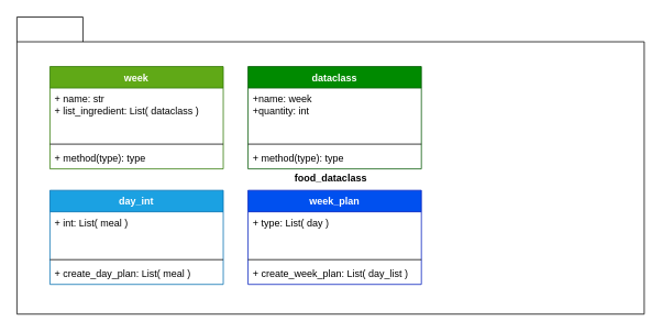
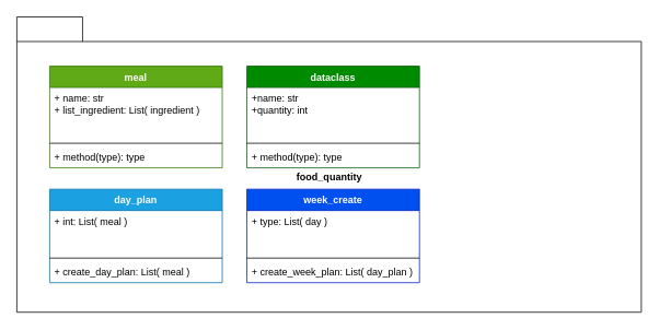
  <mxCell id="0" />
  <mxCell id="1" parent="0" />
- <mxCell id="2" value="food_dataclass" style="shape=folder;fontStyle=1;tabWidth=80;tabHeight=30;tabPosition=left;html=1;boundedLbl=1;" parent="1" vertex="1"><mxGeometry x="20" y="20" width="760" height="360" as="geometry" /></mxCell>
- <mxCell id="3" value="week" style="swimlane;fontStyle=1;align=center;verticalAlign=top;childLayout=stackLayout;horizontal=1;startSize=26;horizontalStack=0;resizeParent=1;resizeParentMax=0;resizeLast=0;collapsible=1;marginBottom=0;fillColor=#60a917;fontColor=#ffffff;strokeColor=#2D7600;" parent="1" vertex="1"><mxGeometry x="60" y="80" width="210" height="124" as="geometry" /></mxCell>
- <mxCell id="4" value="+ name: str&#10;+ list_ingredient: List( dataclass )" style="text;strokeColor=none;fillColor=none;align=left;verticalAlign=top;spacingLeft=4;spacingRight=4;overflow=hidden;rotatable=0;points=[[0,0.5],[1,0.5]];portConstraint=eastwest;" parent="3" vertex="1"><mxGeometry y="26" width="210" height="64" as="geometry" /></mxCell>
+ <mxCell id="2" value="food_quantity" style="shape=folder;fontStyle=1;tabWidth=80;tabHeight=30;tabPosition=left;html=1;boundedLbl=1;" parent="1" vertex="1"><mxGeometry x="20" y="20" width="760" height="360" as="geometry" /></mxCell>
+ <mxCell id="3" value="meal" style="swimlane;fontStyle=1;align=center;verticalAlign=top;childLayout=stackLayout;horizontal=1;startSize=26;horizontalStack=0;resizeParent=1;resizeParentMax=0;resizeLast=0;collapsible=1;marginBottom=0;fillColor=#60a917;fontColor=#ffffff;strokeColor=#2D7600;" parent="1" vertex="1"><mxGeometry x="60" y="80" width="210" height="124" as="geometry" /></mxCell>
+ <mxCell id="4" value="+ name: str&#10;+ list_ingredient: List( ingredient )" style="text;strokeColor=none;fillColor=none;align=left;verticalAlign=top;spacingLeft=4;spacingRight=4;overflow=hidden;rotatable=0;points=[[0,0.5],[1,0.5]];portConstraint=eastwest;" parent="3" vertex="1"><mxGeometry y="26" width="210" height="64" as="geometry" /></mxCell>
  <mxCell id="5" value="" style="line;strokeWidth=1;fillColor=none;align=left;verticalAlign=middle;spacingTop=-1;spacingLeft=3;spacingRight=3;rotatable=0;labelPosition=right;points=[];portConstraint=eastwest;" parent="3" vertex="1"><mxGeometry y="90" width="210" height="8" as="geometry" /></mxCell>
  <mxCell id="6" value="+ method(type): type" style="text;strokeColor=none;fillColor=none;align=left;verticalAlign=top;spacingLeft=4;spacingRight=4;overflow=hidden;rotatable=0;points=[[0,0.5],[1,0.5]];portConstraint=eastwest;" parent="3" vertex="1"><mxGeometry y="98" width="210" height="26" as="geometry" /></mxCell>
  <mxCell id="7" value="dataclass" style="swimlane;fontStyle=1;align=center;verticalAlign=top;childLayout=stackLayout;horizontal=1;startSize=26;horizontalStack=0;resizeParent=1;resizeParentMax=0;resizeLast=0;collapsible=1;marginBottom=0;fillColor=#008a00;fontColor=#ffffff;strokeColor=#005700;" parent="1" vertex="1"><mxGeometry x="300" y="80" width="210" height="124" as="geometry" /></mxCell>
- <mxCell id="8" value="+name: week&#10;+quantity: int" style="text;strokeColor=none;fillColor=none;align=left;verticalAlign=top;spacingLeft=4;spacingRight=4;overflow=hidden;rotatable=0;points=[[0,0.5],[1,0.5]];portConstraint=eastwest;" parent="7" vertex="1"><mxGeometry y="26" width="210" height="64" as="geometry" /></mxCell>
+ <mxCell id="8" value="+name: str&#10;+quantity: int" style="text;strokeColor=none;fillColor=none;align=left;verticalAlign=top;spacingLeft=4;spacingRight=4;overflow=hidden;rotatable=0;points=[[0,0.5],[1,0.5]];portConstraint=eastwest;" parent="7" vertex="1"><mxGeometry y="26" width="210" height="64" as="geometry" /></mxCell>
  <mxCell id="9" value="" style="line;strokeWidth=1;fillColor=none;align=left;verticalAlign=middle;spacingTop=-1;spacingLeft=3;spacingRight=3;rotatable=0;labelPosition=right;points=[];portConstraint=eastwest;" parent="7" vertex="1"><mxGeometry y="90" width="210" height="8" as="geometry" /></mxCell>
  <mxCell id="10" value="+ method(type): type" style="text;strokeColor=none;fillColor=none;align=left;verticalAlign=top;spacingLeft=4;spacingRight=4;overflow=hidden;rotatable=0;points=[[0,0.5],[1,0.5]];portConstraint=eastwest;" parent="7" vertex="1"><mxGeometry y="98" width="210" height="26" as="geometry" /></mxCell>
- <mxCell id="11" value="day_int" style="swimlane;fontStyle=1;align=center;verticalAlign=top;childLayout=stackLayout;horizontal=1;startSize=26;horizontalStack=0;resizeParent=1;resizeParentMax=0;resizeLast=0;collapsible=1;marginBottom=0;fillColor=#1ba1e2;fontColor=#ffffff;strokeColor=#006EAF;" parent="1" vertex="1"><mxGeometry x="60" y="230" width="210" height="114" as="geometry" /></mxCell>
+ <mxCell id="11" value="day_plan" style="swimlane;fontStyle=1;align=center;verticalAlign=top;childLayout=stackLayout;horizontal=1;startSize=26;horizontalStack=0;resizeParent=1;resizeParentMax=0;resizeLast=0;collapsible=1;marginBottom=0;fillColor=#1ba1e2;fontColor=#ffffff;strokeColor=#006EAF;" parent="1" vertex="1"><mxGeometry x="60" y="230" width="210" height="114" as="geometry" /></mxCell>
  <mxCell id="12" value="+ int: List( meal )" style="text;strokeColor=none;fillColor=none;align=left;verticalAlign=top;spacingLeft=4;spacingRight=4;overflow=hidden;rotatable=0;points=[[0,0.5],[1,0.5]];portConstraint=eastwest;" parent="11" vertex="1"><mxGeometry y="26" width="210" height="54" as="geometry" /></mxCell>
  <mxCell id="13" value="" style="line;strokeWidth=1;fillColor=none;align=left;verticalAlign=middle;spacingTop=-1;spacingLeft=3;spacingRight=3;rotatable=0;labelPosition=right;points=[];portConstraint=eastwest;" parent="11" vertex="1"><mxGeometry y="80" width="210" height="8" as="geometry" /></mxCell>
  <mxCell id="14" value="+ create_day_plan: List( meal )" style="text;strokeColor=none;fillColor=none;align=left;verticalAlign=top;spacingLeft=4;spacingRight=4;overflow=hidden;rotatable=0;points=[[0,0.5],[1,0.5]];portConstraint=eastwest;" parent="11" vertex="1"><mxGeometry y="88" width="210" height="26" as="geometry" /></mxCell>
- <mxCell id="15" value="week_plan" style="swimlane;fontStyle=1;align=center;verticalAlign=top;childLayout=stackLayout;horizontal=1;startSize=26;horizontalStack=0;resizeParent=1;resizeParentMax=0;resizeLast=0;collapsible=1;marginBottom=0;fillColor=#0050ef;fontColor=#ffffff;strokeColor=#001DBC;" parent="1" vertex="1"><mxGeometry x="300" y="230" width="210" height="114" as="geometry" /></mxCell>
+ <mxCell id="15" value="week_create" style="swimlane;fontStyle=1;align=center;verticalAlign=top;childLayout=stackLayout;horizontal=1;startSize=26;horizontalStack=0;resizeParent=1;resizeParentMax=0;resizeLast=0;collapsible=1;marginBottom=0;fillColor=#0050ef;fontColor=#ffffff;strokeColor=#001DBC;" parent="1" vertex="1"><mxGeometry x="300" y="230" width="210" height="114" as="geometry" /></mxCell>
  <mxCell id="16" value="+ type: List( day )" style="text;strokeColor=none;fillColor=none;align=left;verticalAlign=top;spacingLeft=4;spacingRight=4;overflow=hidden;rotatable=0;points=[[0,0.5],[1,0.5]];portConstraint=eastwest;" parent="15" vertex="1"><mxGeometry y="26" width="210" height="54" as="geometry" /></mxCell>
  <mxCell id="17" value="" style="line;strokeWidth=1;fillColor=none;align=left;verticalAlign=middle;spacingTop=-1;spacingLeft=3;spacingRight=3;rotatable=0;labelPosition=right;points=[];portConstraint=eastwest;" parent="15" vertex="1"><mxGeometry y="80" width="210" height="8" as="geometry" /></mxCell>
- <mxCell id="18" value="+ create_week_plan: List( day_list )" style="text;strokeColor=none;fillColor=none;align=left;verticalAlign=top;spacingLeft=4;spacingRight=4;overflow=hidden;rotatable=0;points=[[0,0.5],[1,0.5]];portConstraint=eastwest;" parent="15" vertex="1"><mxGeometry y="88" width="210" height="26" as="geometry" /></mxCell>
+ <mxCell id="18" value="+ create_week_plan: List( day_plan )" style="text;strokeColor=none;fillColor=none;align=left;verticalAlign=top;spacingLeft=4;spacingRight=4;overflow=hidden;rotatable=0;points=[[0,0.5],[1,0.5]];portConstraint=eastwest;" parent="15" vertex="1"><mxGeometry y="88" width="210" height="26" as="geometry" /></mxCell>
